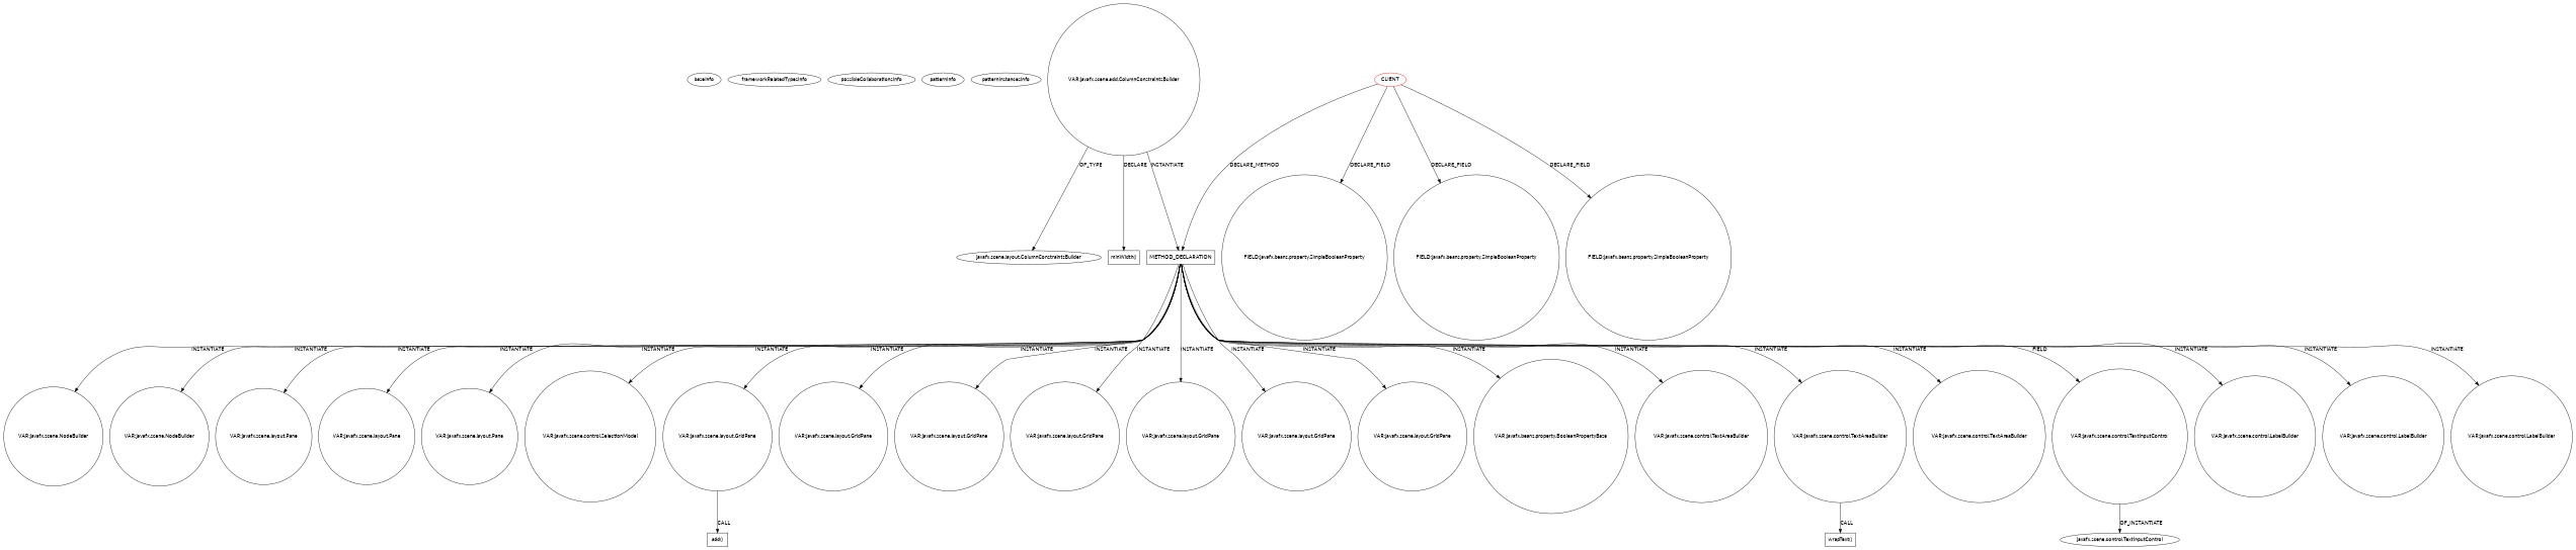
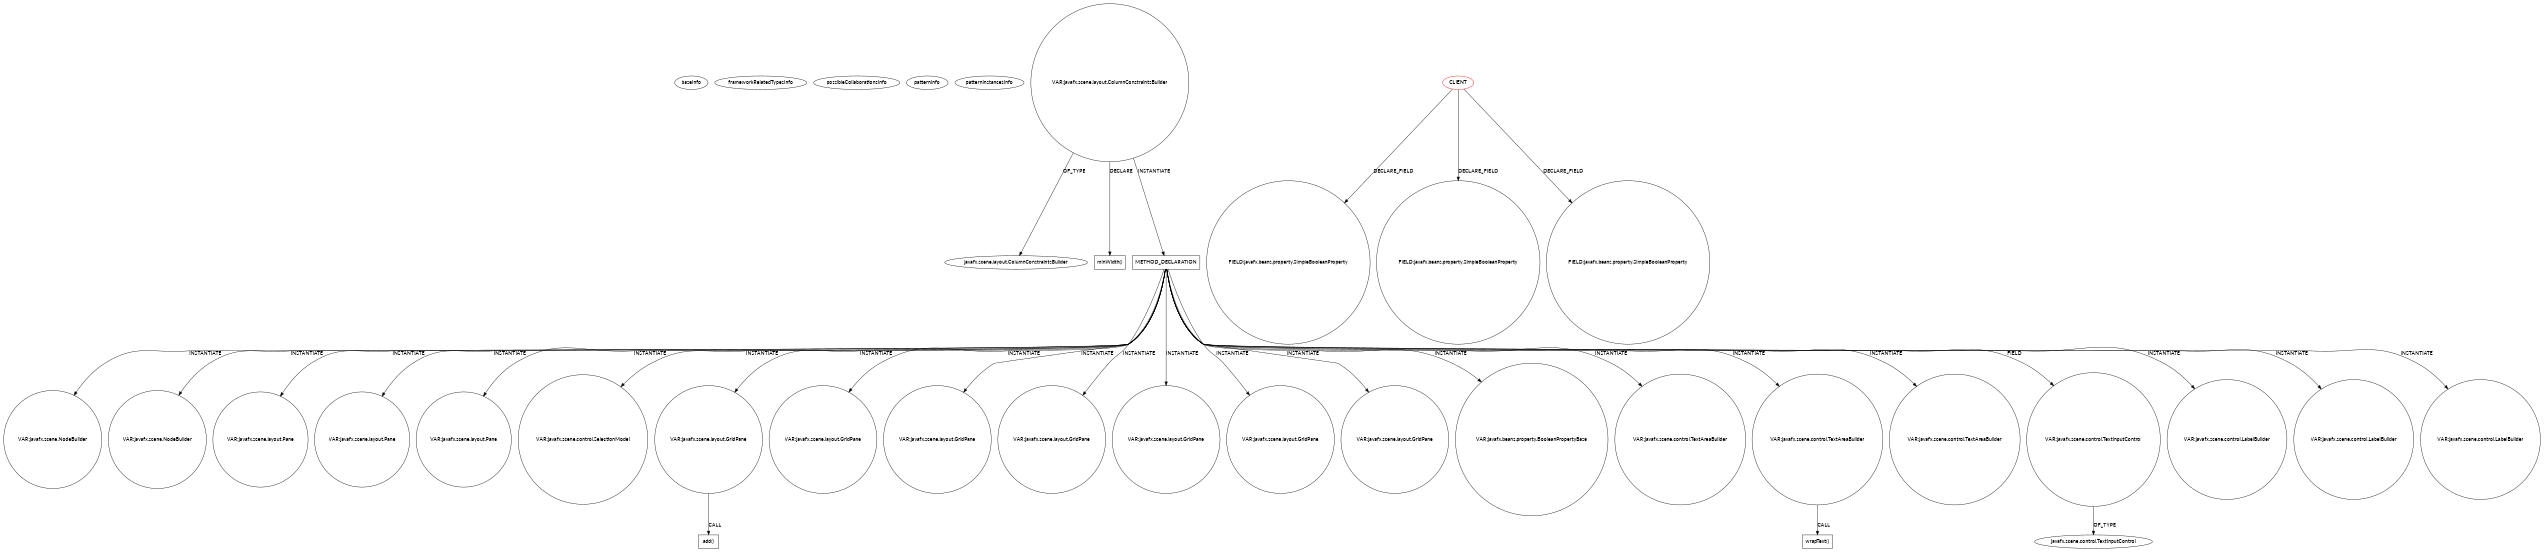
  digraph {
    fontname=Lato
    node [fontname=Lato isFrameworkType=false vertexType=VARIABLE_EXPRESION shape=circle]
    edge [fontname=Lato]
    baseInfo [category=pattern graphId=4292 isAnonymous=false possibleRelation=false isFrameworkType="" vertexType="" shape=""]
    frameworkRelatedTypesInfo [isFrameworkType="" vertexType="" shape=""]
    possibleCollaborationsInfo [isFrameworkType="" vertexType="" shape=""]
    patternInfo [frequency=2.0 patternRootClient=0 isFrameworkType="" vertexType="" shape=""]
    patternInstancesInfo [0="SaiPradeepDandem-javafx2-gradient-builder~/SaiPradeepDandem-javafx2-gradient-builder/javafx2-gradient-builder-master/src/main/java/com/javafx/gradientbuilder/application/RadialSettingsLayout.java~RadialSettingsLayout~1170" 1="SaiPradeepDandem-javafx2-gradient-builder~/SaiPradeepDandem-javafx2-gradient-builder/javafx2-gradient-builder-master/src/main/java/com/javafx/gradientbuilder/application/LinearSettingsLayout.java~LinearSettingsLayout~1172" isFrameworkType="" vertexType="" shape=""]
    n6 [label="javafx.scene.layout.ColumnConstraintsBuilder" vertexType=FRAMEWORK_CLASS_TYPE shape=""]
-   n7 [label="VAR:javafx.scene.add.ColumnConstraintsBuilder"]
+   n7 [label="VAR:javafx.scene.layout.ColumnConstraintsBuilder"]
    n8 [label="minWidth()" shape=box vertexType=INSIDE_CALL]
    n9 [label=METHOD_DECLARATION shape=box vertexType=CLIENT_METHOD_DECLARATION]
    n10 [label="VAR:javafx.scene.NodeBuilder"]
    n11 [label="VAR:javafx.scene.NodeBuilder"]
    n12 [label="VAR:javafx.scene.layout.Pane"]
    n13 [label="VAR:javafx.scene.layout.Pane"]
    n14 [label="VAR:javafx.scene.layout.Pane"]
    n15 [label="VAR:javafx.scene.control.SelectionModel"]
    n16 [label="VAR:javafx.scene.layout.GridPane"]
    n17 [label="VAR:javafx.scene.layout.GridPane"]
    n18 [label="VAR:javafx.scene.layout.GridPane"]
    n19 [label="VAR:javafx.scene.layout.GridPane"]
    n20 [label="VAR:javafx.scene.layout.GridPane"]
    n21 [label="VAR:javafx.scene.layout.GridPane"]
    n22 [label="VAR:javafx.scene.layout.GridPane"]
    n23 [label="VAR:javafx.beans.property.BooleanPropertyBase"]
    n24 [label="VAR:javafx.scene.control.TextAreaBuilder"]
    n25 [label="VAR:javafx.scene.control.TextAreaBuilder"]
    n26 [label="VAR:javafx.scene.control.TextAreaBuilder"]
    n27 [label="VAR:javafx.scene.control.TextInputControl"]
    n28 [label="VAR:javafx.scene.control.LabelBuilder"]
    n29 [label="VAR:javafx.scene.control.LabelBuilder"]
    n30 [label="VAR:javafx.scene.control.LabelBuilder"]
    n31 [label="add()" shape=box vertexType=INSIDE_CALL]
    n32 [label="wrapText()" shape=box vertexType=INSIDE_CALL]
    n33 [label="javafx.scene.control.TextInputControl" vertexType=FRAMEWORK_CLASS_TYPE shape=""]
    n34 [color=red label=CLIENT vertexType=ROOT_CLIENT_CLASS_DECLARATION shape=""]
    n35 [label="FIELD:javafx.beans.property.SimpleBooleanProperty" vertexType=FIELD_DECLARATION]
    n36 [label="FIELD:javafx.beans.property.SimpleBooleanProperty" vertexType=FIELD_DECLARATION]
    n37 [label="FIELD:javafx.beans.property.SimpleBooleanProperty" vertexType=FIELD_DECLARATION]
    n7 -> n6 [label=OF_TYPE]
    n7 -> n8 [label=DECLARE]
    n7 -> n9 [label=INSTANTIATE]
    n9 -> n10 [label=INSTANTIATE]
    n9 -> n11 [label=INSTANTIATE]
    n9 -> n12 [label=INSTANTIATE]
    n9 -> n13 [label=INSTANTIATE]
    n9 -> n14 [label=INSTANTIATE]
    n9 -> n15 [label=INSTANTIATE]
    n9 -> n16 [label=INSTANTIATE]
    n9 -> n17 [label=INSTANTIATE]
    n9 -> n18 [label=INSTANTIATE]
    n9 -> n19 [label=INSTANTIATE]
    n9 -> n20 [label=INSTANTIATE]
    n9 -> n21 [label=INSTANTIATE]
    n9 -> n22 [label=INSTANTIATE]
    n9 -> n23 [label=INSTANTIATE]
    n9 -> n24 [label=INSTANTIATE]
    n9 -> n25 [label=INSTANTIATE]
    n9 -> n26 [label=INSTANTIATE]
    n9 -> n27 [label=FIELD]
    n9 -> n28 [label=INSTANTIATE]
    n9 -> n29 [label=INSTANTIATE]
    n9 -> n30 [label=INSTANTIATE]
    n16 -> n31 [label=CALL]
    n25 -> n32 [label=CALL]
-   n27 -> n33 [label=OF_INSTANTIATE]
-   n34 -> n9 [label=DECLARE_METHOD]
+   n27 -> n33 [label=OF_TYPE]
    n34 -> n35 [label=DECLARE_FIELD]
    n34 -> n36 [label=DECLARE_FIELD]
    n34 -> n37 [label=DECLARE_FIELD]
  }
